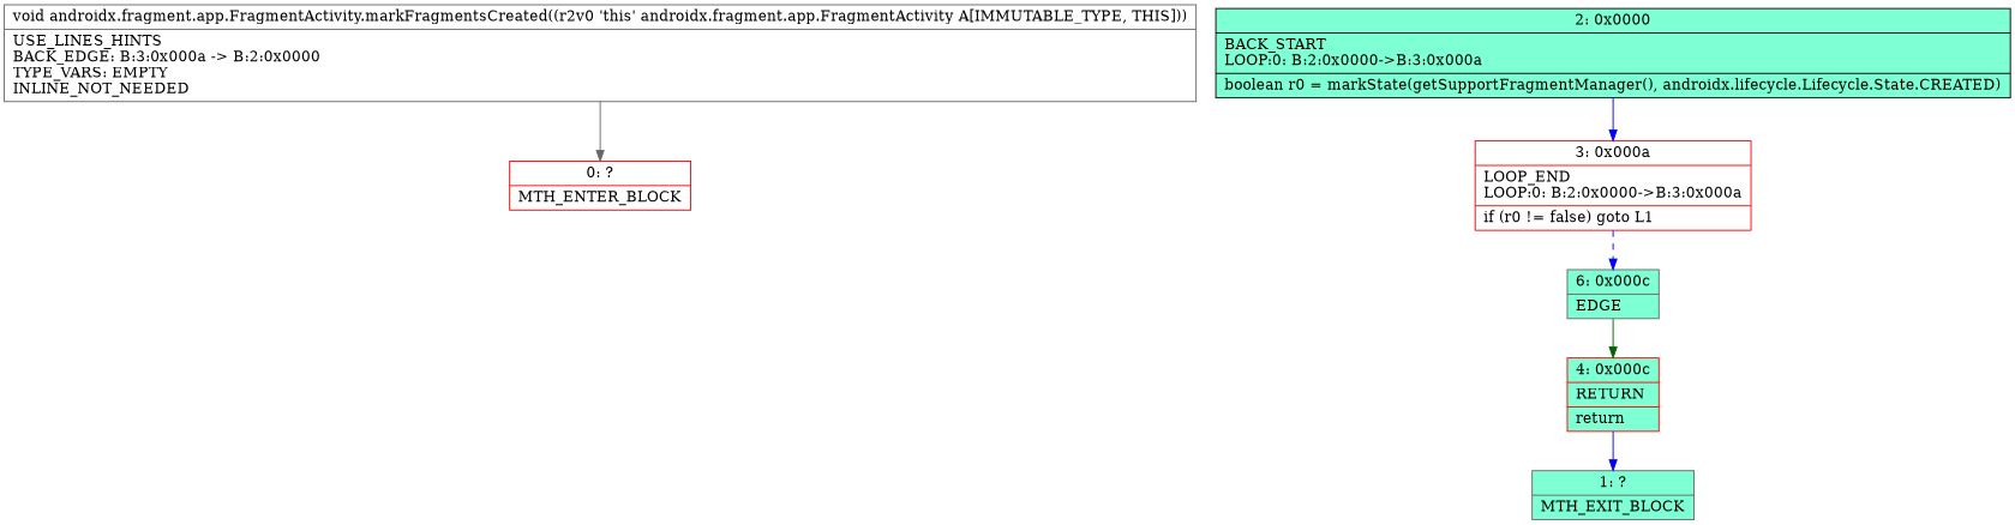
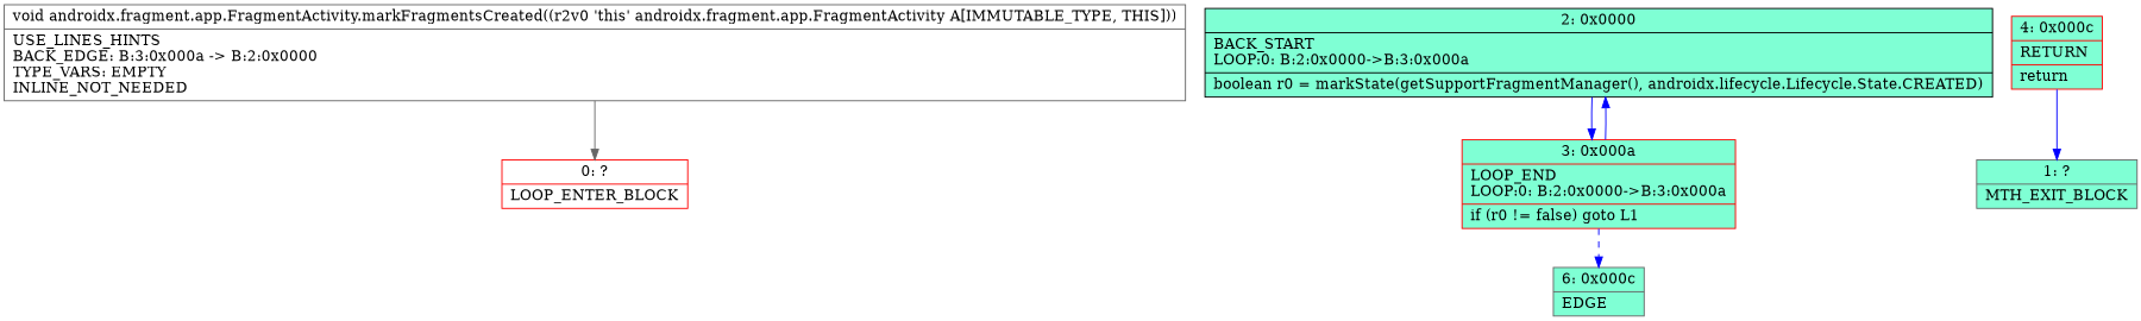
  digraph {
    node [color=red fillcolor=aquamarine shape=record style=filled]
    edge [color=blue]
-   n1 [fillcolor=white label="{0\:\ ?|MTH_ENTER_BLOCK\l}"]
+   n1 [fillcolor=white label="{0\:\ ?|LOOP_ENTER_BLOCK\l}"]
    n2 [color=black label="{2\:\ 0x0000|BACK_START\lLOOP:0: B:2:0x0000\-\>B:3:0x000a\l|boolean r0 = markState(getSupportFragmentManager(), androidx.lifecycle.Lifecycle.State.CREATED)\l}"]
-   n3 [fillcolor=white label="{3\:\ 0x000a|LOOP_END\lLOOP:0: B:2:0x0000\-\>B:3:0x000a\l|if (r0 != false) goto L1\l}"]
+   n3 [label="{3\:\ 0x000a|LOOP_END\lLOOP:0: B:2:0x0000\-\>B:3:0x000a\l|if (r0 != false) goto L1\l}"]
    n4 [color=gray40 label="{6\:\ 0x000c|EDGE\l}"]
    n5 [label="{4\:\ 0x000c|RETURN\l|return\l}"]
    n6 [color=gray40 label="{1\:\ ?|MTH_EXIT_BLOCK\l}"]
    n7 [color=gray40 fillcolor=white label="{void androidx.fragment.app.FragmentActivity.markFragmentsCreated((r2v0 'this' androidx.fragment.app.FragmentActivity A[IMMUTABLE_TYPE, THIS]))  | USE_LINES_HINTS\lBACK_EDGE: B:3:0x000a \-\> B:2:0x0000\lTYPE_VARS: EMPTY\lINLINE_NOT_NEEDED\l}"]
    n2 -> n3
+   n3 -> n2
    n3 -> n4 [style=dashed]
-   n4 -> n5 [color=darkgreen]
    n5 -> n6
    n7 -> n1 [color=gray40]
  }
